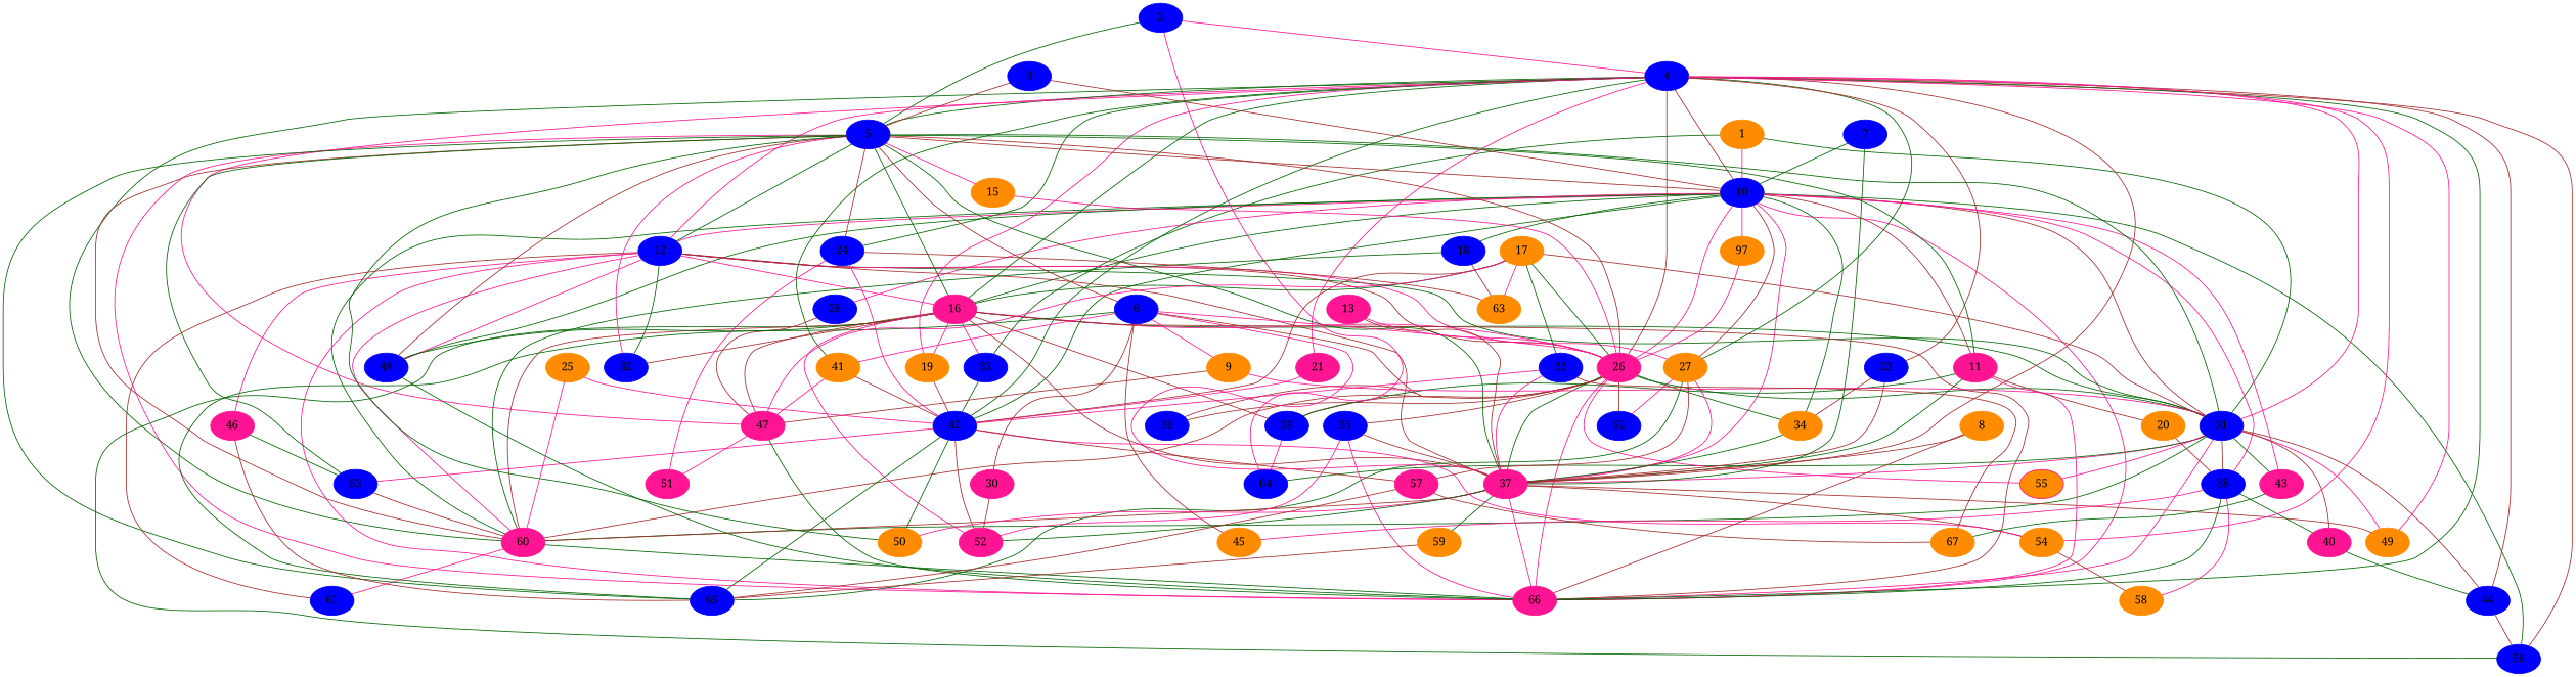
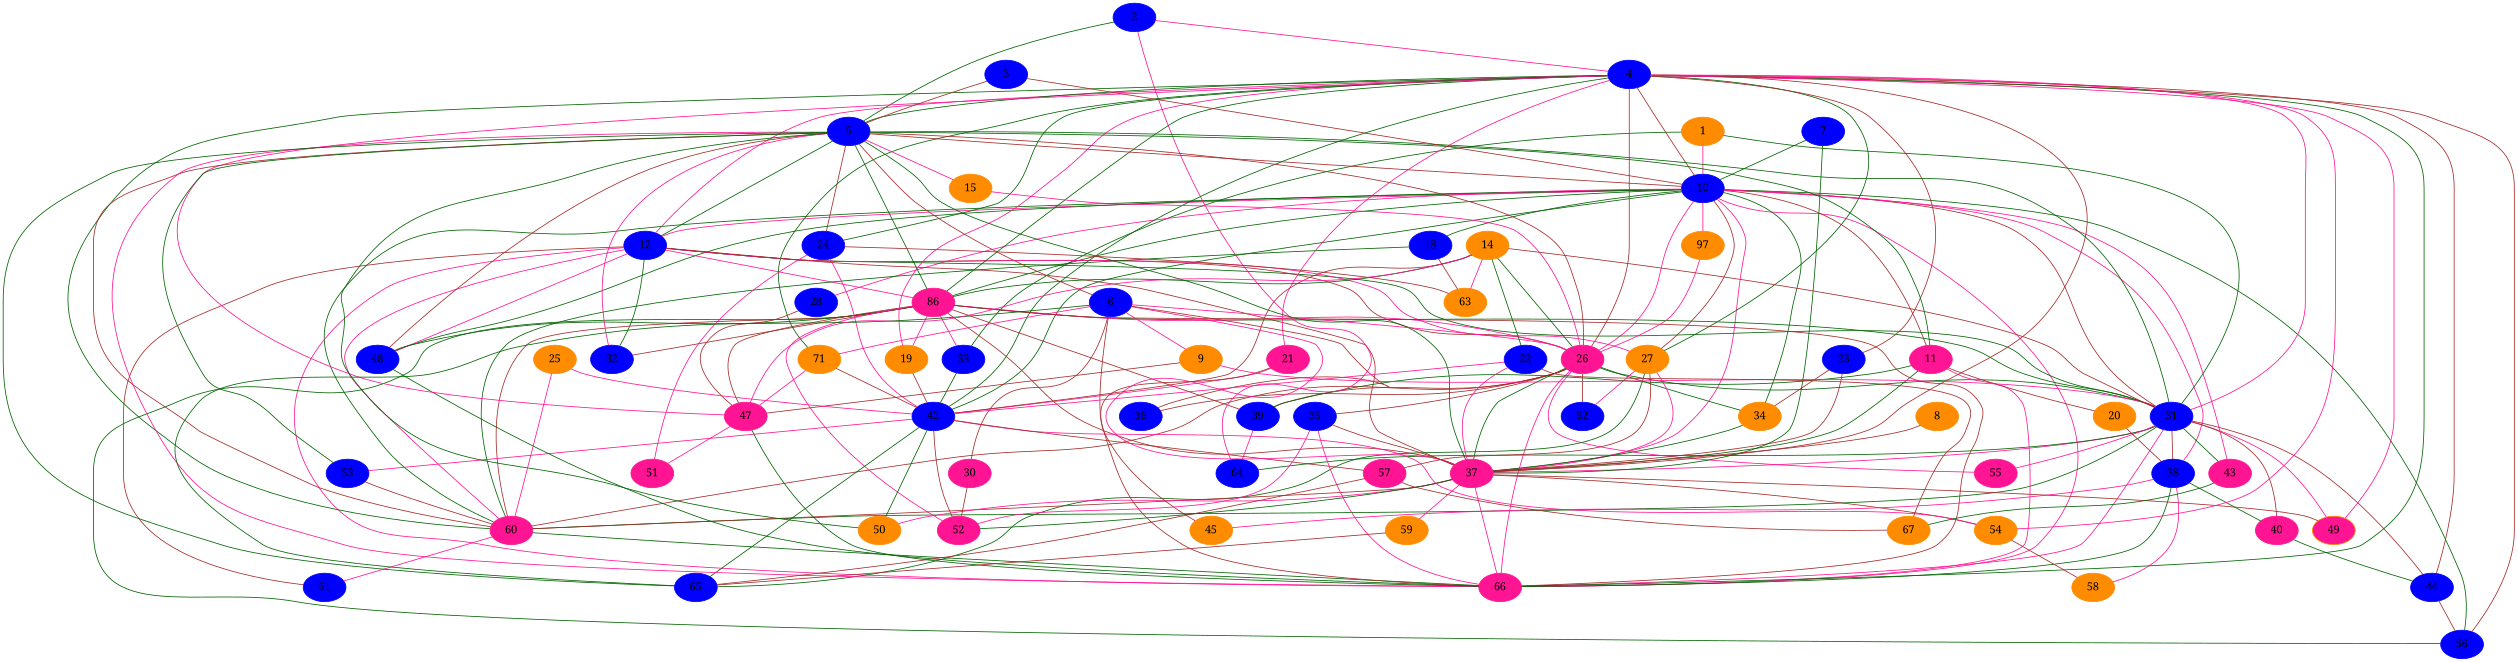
  graph {
    fontname="Noto Serif"
    node [color=blue fontname="Noto Serif" style=filled]
    edge [color=deeppink fontname="Noto Serif" weight=1.0]
    1 [color=darkorange]
    10
    31
    33
    12
-   16 [color=deeppink]
+   16 [color=deeppink label=86]
    26 [color=deeppink]
    27 [color=darkorange]
    37 [color=deeppink]
    42
    56
    60 [color=deeppink]
    66 [color=deeppink]
    11 [color=deeppink]
    48
    n16 [color=darkorange label=97]
    18
    28
    34 [color=darkorange]
    38
    43 [color=deeppink]
    64
    44
-   49 [color=darkorange]
-   55 [color=deeppink fillcolor=darkorange]
+   49 [color=darkorange fillcolor=deeppink]
+   55 [color=deeppink]
    40 [color=deeppink]
    2
    4
    5
    19 [color=darkorange]
    21 [color=deeppink]
    23
    24
-   41 [color=darkorange]
+   41 [color=darkorange label=71]
    47 [color=deeppink]
    54 [color=darkorange]
    6
    15 [color=darkorange]
    32
    50 [color=darkorange]
    53
    65
    3
-   46 [color=deeppink]
    61
    39
    52 [color=deeppink]
    63 [color=darkorange]
    51 [color=deeppink]
    36
    35
    62
    57 [color=deeppink]
    59 [color=darkorange]
    58 [color=darkorange]
    9 [color=darkorange]
    30 [color=deeppink]
    45 [color=darkorange]
    20 [color=darkorange]
    7
    8 [color=darkorange]
    67 [color=darkorange]
-   13 [color=deeppink]
-   14 [color=darkorange label=17]
+   14 [color=darkorange]
    22
    25 [color=darkorange]
    1 -- 10
    1 -- 31 [color=darkgreen]
    1 -- 33 [color=darkgreen]
    10 -- 31 [color=brown]
    10 -- 12
    10 -- 16 [color=darkgreen weight=2.0]
    10 -- 26 [weight=2.0]
    10 -- 27 [color=brown]
    10 -- 37 [weight=2.0]
    10 -- 42 [color=darkgreen]
    10 -- 56 [color=darkgreen]
    10 -- 60 [color=darkgreen]
    10 -- 66 [weight=3.0]
    10 -- 11 [color=brown]
    10 -- 48 [color=darkgreen]
    10 -- n16
    10 -- 18 [color=darkgreen]
    10 -- 28
    10 -- 34 [color=darkgreen weight=2.0]
    10 -- 38
    10 -- 43
    31 -- 37
    31 -- 60 [color=darkgreen]
    31 -- 66
    31 -- 38 [color=brown]
    31 -- 43 [color=darkgreen]
    31 -- 64 [color=darkgreen]
    31 -- 44 [color=brown]
    31 -- 49
    31 -- 55
    31 -- 40 [color=brown]
    33 -- 42 [color=darkgreen]
    12 -- 31 [color=darkgreen]
    12 -- 16
    12 -- 26 [color=brown]
    12 -- 27
    12 -- 37 [color=brown weight=2.0]
    12 -- 60
    12 -- 66
    12 -- 48
    12 -- 32 [color=darkgreen]
-   12 -- 46
    12 -- 61 [color=brown]
    16 -- 31 [color=darkgreen]
    16 -- 33
    16 -- 26
    16 -- 37 [color=brown]
    16 -- 56 [color=darkgreen]
    16 -- 60 [color=brown]
    16 -- 66 [color=brown]
    16 -- 48 [color=darkgreen]
    16 -- 19
    16 -- 47 [color=brown]
    16 -- 32 [color=brown]
    16 -- 39 [color=brown]
    16 -- 52 [weight=2.0]
    26 -- 31 [color=darkgreen weight=2.0]
    26 -- 37 [color=darkgreen]
    26 -- 60 [color=brown weight=2.0]
    26 -- 66
    26 -- 34 [color=darkgreen]
    26 -- 55
    26 -- 39 [color=brown]
    26 -- 36 [color=brown]
    26 -- 35 [color=brown]
    26 -- 62 [color=brown]
    27 -- 37
    27 -- 65 [color=darkgreen]
    27 -- 62 [weight=2.0]
    27 -- 57 [color=brown]
    37 -- 60 [color=brown]
    37 -- 66 [weight=2.0]
    37 -- 49 [color=brown weight=2.0]
    37 -- 54 [color=brown]
    37 -- 50
    37 -- 52 [color=darkgreen]
-   37 -- 59 [color=darkgreen]
+   37 -- 59
    42 -- 54
    42 -- 50 [color=darkgreen]
    42 -- 53
    42 -- 65 [color=darkgreen]
    42 -- 52 [color=brown]
    42 -- 57 [color=brown]
    60 -- 66 [color=darkgreen weight=2.0]
    60 -- 61
    11 -- 37 [color=darkgreen]
    11 -- 66
    11 -- 39 [color=darkgreen]
    11 -- 20 [color=brown]
    48 -- 66 [color=darkgreen]
    n16 -- 26
    18 -- 60 [color=darkgreen]
    18 -- 63 [color=brown]
    28 -- 47 [color=brown]
    34 -- 37 [color=darkgreen]
    38 -- 66 [color=darkgreen]
    38 -- 40 [color=darkgreen]
    38 -- 58
    38 -- 45
    43 -- 67 [color=darkgreen]
    44 -- 56 [color=brown]
    40 -- 44 [color=darkgreen]
    2 -- 64
    2 -- 4
    2 -- 5 [color=darkgreen]
    4 -- 10 [color=brown weight=2.0]
    4 -- 31 [weight=2.0]
    4 -- 12
    4 -- 16 [color=darkgreen]
    4 -- 26 [color=brown weight=3.0]
    4 -- 27 [color=darkgreen]
    4 -- 37 [color=brown]
    4 -- 42 [color=darkgreen weight=2.0]
    4 -- 56 [color=brown]
    4 -- 60 [color=darkgreen]
    4 -- 66 [color=darkgreen weight=2.0]
    4 -- 44 [color=brown]
    4 -- 49
    4 -- 5 [color=darkgreen]
    4 -- 19
    4 -- 21
    4 -- 23 [color=brown]
    4 -- 24 [color=darkgreen]
    4 -- 41 [color=darkgreen]
    4 -- 47
    4 -- 54
    5 -- 10 [color=brown]
    5 -- 31 [color=darkgreen]
    5 -- 12 [color=darkgreen]
    5 -- 16 [color=darkgreen]
    5 -- 26 [color=brown weight=2.0]
    5 -- 37 [color=darkgreen]
    5 -- 60 [color=brown]
    5 -- 66 [weight=2.0]
    5 -- 11 [color=darkgreen]
    5 -- 48 [color=brown]
    5 -- 24 [color=brown]
    5 -- 6 [color=brown weight=2.0]
    5 -- 15
    5 -- 32
    5 -- 50 [color=darkgreen]
    5 -- 53 [color=darkgreen]
    5 -- 65 [color=darkgreen]
    19 -- 42 [color=brown]
    21 -- 42
-   8 -- 66 [color=brown]
+   21 -- 66 [color=brown]
    23 -- 37 [color=brown]
    23 -- 34 [color=brown]
    24 -- 42
    24 -- 63 [color=brown]
    24 -- 51
    41 -- 42 [color=brown]
    41 -- 47
    47 -- 66 [color=darkgreen]
    47 -- 51
    54 -- 58 [color=brown]
    6 -- 26
    6 -- 37
    6 -- 41
    6 -- 65 [color=darkgreen]
    6 -- 36 [color=brown]
    6 -- 9
    6 -- 30 [color=brown]
    6 -- 45 [color=brown]
    15 -- 26
    53 -- 60 [color=brown]
    3 -- 10 [color=brown]
    3 -- 5 [color=brown]
-   46 -- 53 [color=darkgreen]
-   46 -- 65 [color=brown]
    39 -- 64
    35 -- 37 [color=brown]
    35 -- 66
    35 -- 52
    57 -- 65 [color=brown]
    57 -- 67 [color=brown]
    59 -- 65 [color=brown]
    9 -- 31
    9 -- 47 [color=brown]
    30 -- 52 [color=brown]
    20 -- 38 [color=brown]
    7 -- 10 [color=darkgreen]
    7 -- 37 [color=darkgreen]
    8 -- 37 [color=brown]
-   13 -- 26
-   13 -- 37 [color=brown]
    14 -- 31 [color=brown]
    14 -- 16 [color=darkgreen]
    14 -- 26 [color=darkgreen]
    14 -- 42 [color=brown]
    14 -- 47
    14 -- 63
    14 -- 22 [color=darkgreen]
    22 -- 37
    22 -- 42
    22 -- 67 [color=brown]
    25 -- 42
    25 -- 60
  }
